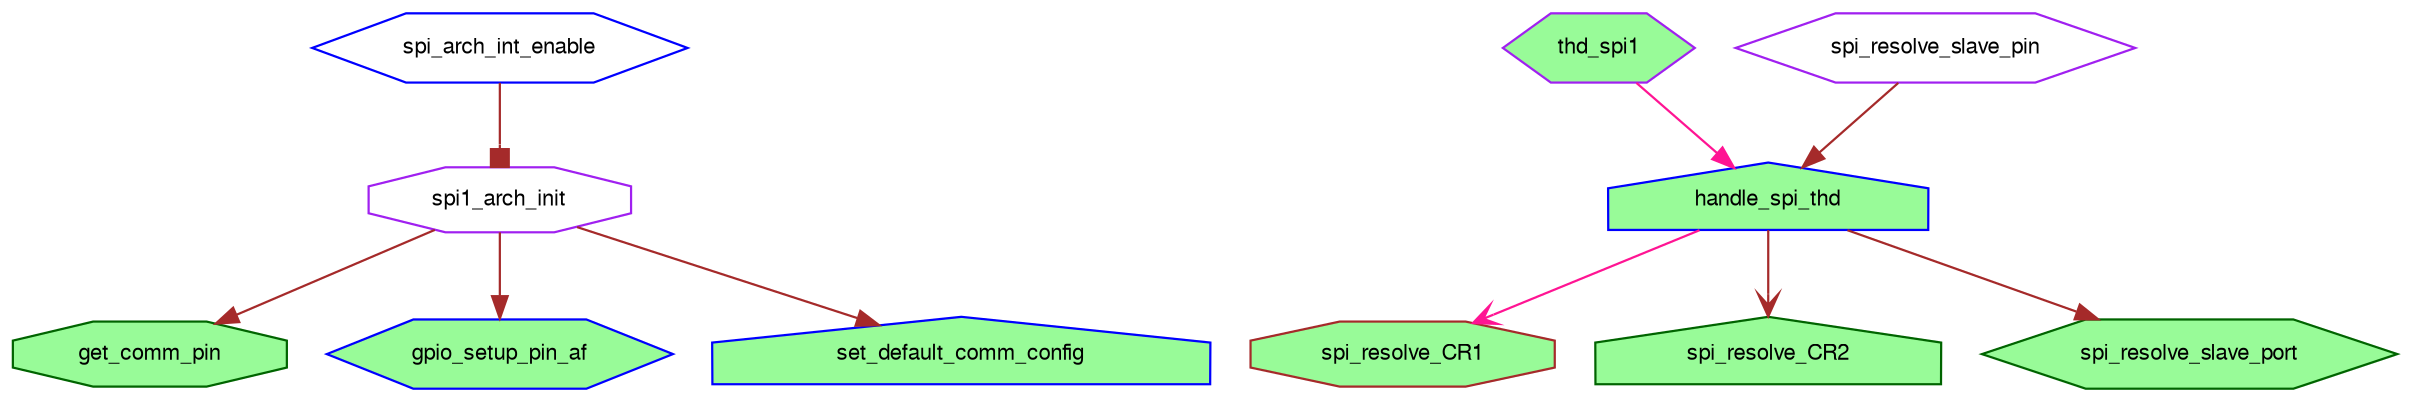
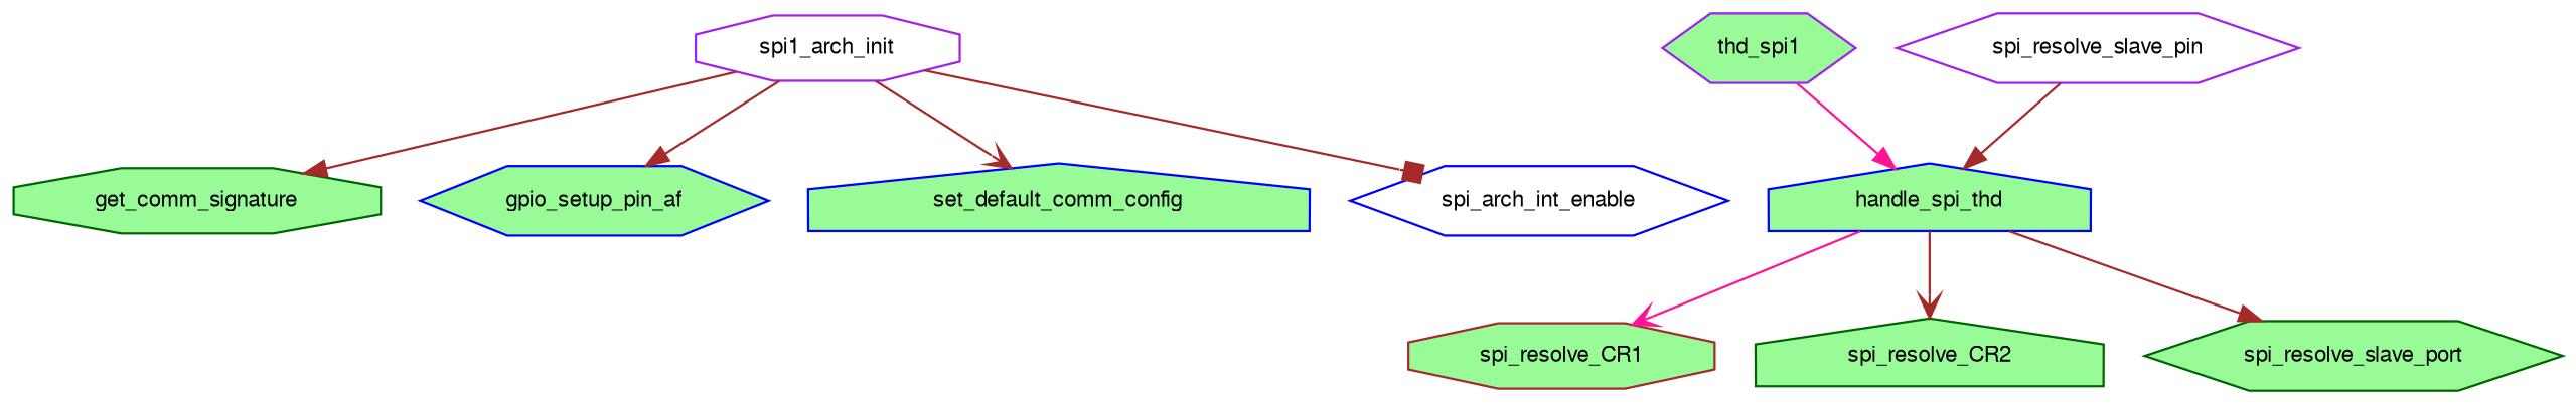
  digraph {
    rankdir=TB
    node [color=blue fillcolor=palegreen fontname=FreeSans fontsize=10 shape=hexagon style=filled]
    edge [arrowhead=normal color=brown fontname=FreeSans fontsize=10 labelfontname=FreeSans labelfontsize=10 style=solid]
    n1 [color=purple fillcolor=white fontcolor=black height=0.2 label=spi1_arch_init shape=octagon width=0.4]
-   n2 [color=darkgreen height=0.2 label=get_comm_pin shape=octagon width=0.4]
+   n2 [color=darkgreen height=0.2 label=get_comm_signature shape=octagon width=0.4]
    n3 [height=0.2 label=gpio_setup_pin_af width=0.4]
    n4 [height=0.2 label=set_default_comm_config shape=house width=0.4]
    n5 [fillcolor=white height=0.2 label=spi_arch_int_enable width=0.4]
    n6 [color=purple height=0.2 label=thd_spi1 width=0.4]
    n7 [height=0.2 label=handle_spi_thd shape=house width=0.4]
    n8 [color=brown height=0.2 label=spi_resolve_CR1 shape=octagon width=0.4]
    n9 [color=darkgreen height=0.2 label=spi_resolve_CR2 shape=house width=0.4]
    n10 [color=darkgreen height=0.2 label=spi_resolve_slave_port width=0.4]
    n11 [color=purple fillcolor=white height=0.2 label=spi_resolve_slave_pin width=0.4]
    n1 -> n2
    n1 -> n3
-   n1 -> n4
-   n5 -> n1 [arrowhead=box]
+   n1 -> n4 [arrowhead=vee]
+   n1 -> n5 [arrowhead=box]
    n6 -> n7 [color=deeppink]
    n7 -> n8 [arrowhead=vee color=deeppink]
    n7 -> n9 [arrowhead=vee]
    n7 -> n10
    n11 -> n7
  }
